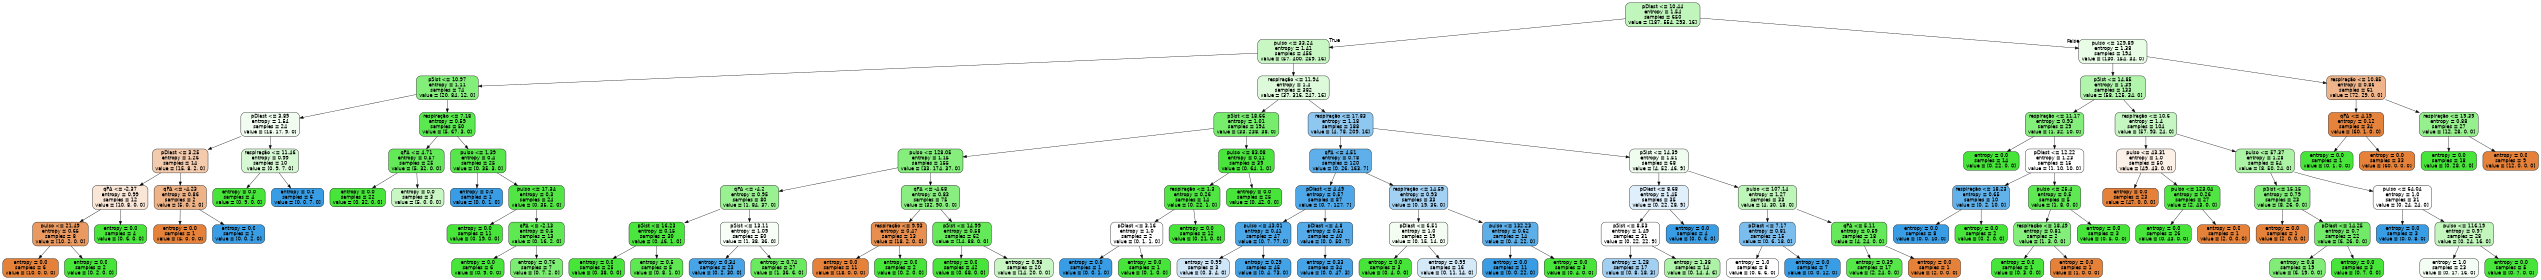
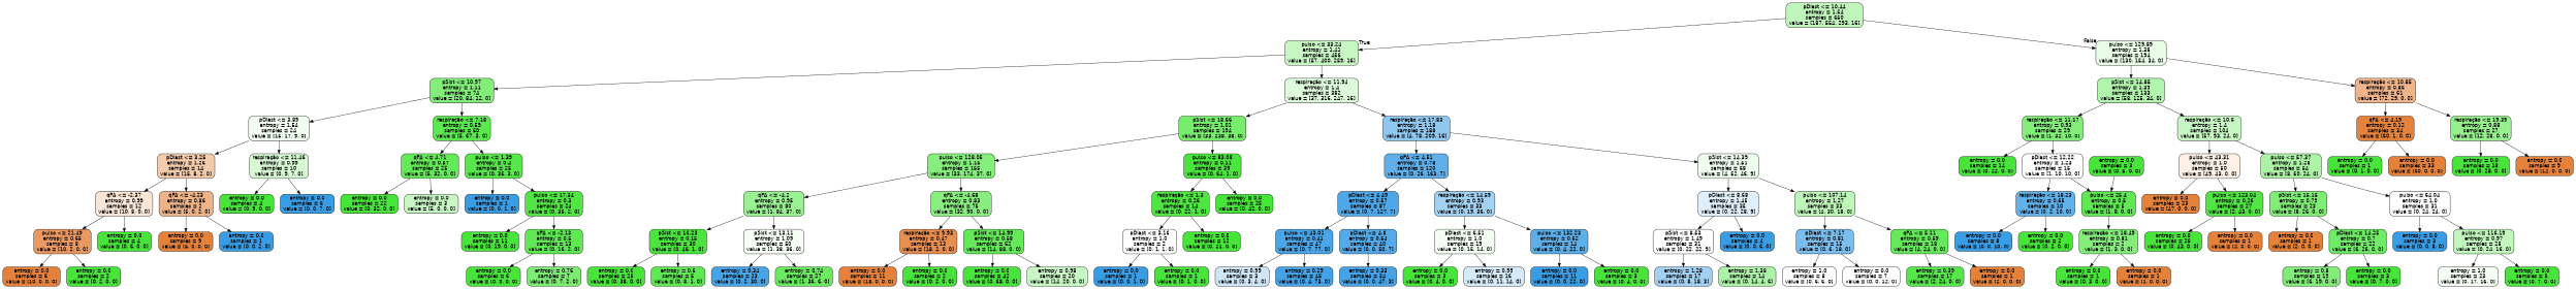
  digraph {
    node [color=black fillcolor="#47e539" fontname=helvetica shape=box style="filled, rounded"]
    edge [fontname=helvetica]
    n1 [fillcolor="#c0f6bb" label="pDiast <= 10.44\nentropy = 1.54\nsamples = 650\nvalue = [187, 554, 293, 16]"]
    n2 [fillcolor="#c8f7c4" label="pulso <= 33.24\nentropy = 1.41\nsamples = 456\nvalue = [57, 400, 259, 16]"]
    n3 [fillcolor="#e8fce6" label="pulso <= 129.89\nentropy = 1.38\nsamples = 194\nvalue = [130, 154, 34, 0]"]
    n4 [fillcolor="#84ee7b" label="pSist <= 10.97\nentropy = 1.11\nsamples = 74\nvalue = [20, 84, 12, 0]"]
    n5 [fillcolor="#ddfada" label="respiração <= 11.94\nentropy = 1.4\nsamples = 382\nvalue = [37, 316, 247, 16]"]
    n6 [fillcolor="#b1f4ac" label="pSist <= 14.85\nentropy = 1.39\nsamples = 133\nvalue = [58, 125, 34, 0]"]
    n7 [fillcolor="#efb489" label="respiração <= 10.85\nentropy = 0.86\nsamples = 61\nvalue = [72, 29, 0, 0]"]
    n8 [fillcolor="#f1fdf0" label="pDiast <= 3.89\nentropy = 1.54\nsamples = 24\nvalue = [15, 17, 9, 0]"]
    n9 [fillcolor="#5ce850" label="respiração <= 7.18\nentropy = 0.59\nsamples = 50\nvalue = [5, 67, 3, 0]"]
    n10 [fillcolor="#77ec6d" label="pSist <= 18.66\nentropy = 1.01\nsamples = 194\nvalue = [33, 238, 38, 0]"]
    n11 [fillcolor="#8ec7f0" label="respiração <= 17.83\nentropy = 1.18\nsamples = 188\nvalue = [4, 78, 209, 16]"]
    n12 [fillcolor="#f4cbad" label="pDiast <= 3.25\nentropy = 1.26\nsamples = 14\nvalue = [15, 8, 2, 0]"]
    n13 [fillcolor="#d6f9d3" label="respiração <= 11.46\nentropy = 0.99\nsamples = 10\nvalue = [0, 9, 7, 0]"]
    n14 [fillcolor="#64e958" label="qPA <= 4.71\nentropy = 0.57\nsamples = 25\nvalue = [5, 32, 0, 0]"]
    n15 [fillcolor="#57e74a" label="pulso <= 1.39\nentropy = 0.4\nsamples = 25\nvalue = [0, 35, 3, 0]"]
    n16 [fillcolor="#fae6d7" label="qPA <= -2.37\nentropy = 0.99\nsamples = 12\nvalue = [10, 8, 0, 0]"]
    n17 [fillcolor="#efb388" label="qPA <= -4.23\nentropy = 0.86\nsamples = 2\nvalue = [5, 0, 2, 0]"]
    n18 [label="entropy = 0.0\nsamples = 4\nvalue = [0, 9, 0, 0]"]
    n19 [fillcolor="#399de5" label="entropy = 0.0\nsamples = 6\nvalue = [0, 0, 7, 0]"]
    n20 [fillcolor="#ea9a61" label="pulso <= 21.49\nentropy = 0.65\nsamples = 8\nvalue = [10, 2, 0, 0]"]
    n21 [label="entropy = 0.0\nsamples = 4\nvalue = [0, 6, 0, 0]"]
-   n22 [fillcolor="#e58139" label="entropy = 0.0\nsamples = 1\nvalue = [5, 0, 0, 0]"]
+   n22 [fillcolor="#e58139" label="entropy = 0.0\nsamples = 9\nvalue = [5, 0, 0, 0]"]
    n23 [fillcolor="#399de5" label="entropy = 0.0\nsamples = 1\nvalue = [0, 0, 2, 0]"]
    n24 [fillcolor="#e58139" label="entropy = 0.0\nsamples = 6\nvalue = [10, 0, 0, 0]"]
    n25 [label="entropy = 0.0\nsamples = 2\nvalue = [0, 2, 0, 0]"]
    n26 [label="entropy = 0.0\nsamples = 22\nvalue = [0, 32, 0, 0]"]
    n27 [fillcolor="#c8f7c4" label="entropy = 0.0\nsamples = 3\nvalue = [5, 0, 0, 0]"]
    n28 [fillcolor="#399de5" label="entropy = 0.0\nsamples = 1\nvalue = [0, 0, 1, 0]"]
    n29 [fillcolor="#52e644" label="pulso <= 17.34\nentropy = 0.3\nsamples = 24\nvalue = [0, 35, 2, 0]"]
    n30 [label="entropy = 0.0\nsamples = 11\nvalue = [0, 19, 0, 0]"]
    n31 [fillcolor="#5ee852" label="qPA <= -2.13\nentropy = 0.5\nsamples = 13\nvalue = [0, 16, 2, 0]"]
    n32 [label="entropy = 0.0\nsamples = 6\nvalue = [0, 9, 0, 0]"]
    n33 [fillcolor="#7cec72" label="entropy = 0.76\nsamples = 7\nvalue = [0, 7, 2, 0]"]
    n34 [fillcolor="#85ee7c" label="pulso <= 128.05\nentropy = 1.15\nsamples = 155\nvalue = [33, 174, 37, 0]"]
    n35 [fillcolor="#4ae53c" label="pulso <= 83.08\nentropy = 0.11\nsamples = 39\nvalue = [0, 64, 1, 0]"]
    n36 [fillcolor="#5fb0ea" label="qPA <= 4.51\nentropy = 0.78\nsamples = 120\nvalue = [0, 26, 163, 7]"]
    n37 [fillcolor="#eefded" label="pSist <= 14.39\nentropy = 1.51\nsamples = 68\nvalue = [4, 52, 46, 9]"]
    n38 [fillcolor="#99f192" label="qPA <= -4.2\nentropy = 0.95\nsamples = 80\nvalue = [1, 84, 37, 0]"]
    n39 [fillcolor="#88ee7f" label="qPA <= -4.68\nentropy = 0.83\nsamples = 75\nvalue = [32, 90, 0, 0]"]
    n40 [fillcolor="#4fe642" label="respiração <= 1.3\nentropy = 0.26\nsamples = 14\nvalue = [0, 22, 1, 0]"]
    n41 [label="entropy = 0.0\nsamples = 25\nvalue = [0, 42, 0, 0]"]
    n42 [fillcolor="#4be63d" label="pSist <= 16.23\nentropy = 0.15\nsamples = 30\nvalue = [0, 46, 1, 0]"]
    n43 [fillcolor="#f6fef5" label="pSist <= 13.11\nentropy = 1.09\nsamples = 50\nvalue = [1, 38, 36, 0]"]
    n44 [fillcolor="#e88f4f" label="respiração <= 9.93\nentropy = 0.47\nsamples = 13\nvalue = [18, 2, 0, 0]"]
    n45 [fillcolor="#64e958" label="pSist <= 14.99\nentropy = 0.58\nsamples = 62\nvalue = [14, 88, 0, 0]"]
    n46 [label="entropy = 0.0\nsamples = 25\nvalue = [0, 38, 0, 0]"]
    n47 [fillcolor="#5ee852" label="entropy = 0.5\nsamples = 5\nvalue = [0, 8, 1, 0]"]
    n48 [fillcolor="#46a4e7" label="entropy = 0.34\nsamples = 23\nvalue = [0, 2, 30, 0]"]
    n49 [fillcolor="#6aea5e" label="entropy = 0.74\nsamples = 27\nvalue = [1, 36, 6, 0]"]
    n50 [fillcolor="#e58139" label="entropy = 0.0\nsamples = 11\nvalue = [18, 0, 0, 0]"]
    n51 [label="entropy = 0.0\nsamples = 2\nvalue = [0, 2, 0, 0]"]
    n52 [label="entropy = 0.0\nsamples = 42\nvalue = [0, 68, 0, 0]"]
    n53 [fillcolor="#c8f7c4" label="entropy = 0.98\nsamples = 20\nvalue = [14, 20, 0, 0]"]
    n54 [fillcolor="#ffffff" label="pDiast <= 3.16\nentropy = 1.0\nsamples = 2\nvalue = [0, 1, 1, 0]"]
    n55 [label="entropy = 0.0\nsamples = 12\nvalue = [0, 21, 0, 0]"]
    n56 [fillcolor="#399de5" label="entropy = 0.0\nsamples = 1\nvalue = [0, 0, 1, 0]"]
    n57 [label="entropy = 0.0\nsamples = 1\nvalue = [0, 1, 0, 0]"]
    n58 [fillcolor="#4ea7e8" label="pDiast <= 4.49\nentropy = 0.57\nsamples = 87\nvalue = [0, 7, 127, 7]"]
    n59 [fillcolor="#a2d1f3" label="respiração <= 14.59\nentropy = 0.93\nsamples = 33\nvalue = [0, 19, 36, 0]"]
    n60 [fillcolor="#dfeffb" label="pDiast <= 8.68\nentropy = 1.45\nsamples = 35\nvalue = [0, 22, 28, 9]"]
    n61 [fillcolor="#bef6b9" label="pulso <= 107.14\nentropy = 1.27\nsamples = 33\nvalue = [4, 30, 18, 0]"]
    n62 [fillcolor="#4ba6e7" label="pulso <= 43.01\nentropy = 0.41\nsamples = 47\nvalue = [0, 7, 77, 0]"]
    n63 [fillcolor="#55abe9" label="pDiast <= 4.8\nentropy = 0.54\nsamples = 40\nvalue = [0, 0, 50, 7]"]
    n64 [fillcolor="#f3fdf2" label="pDiast <= 6.51\nentropy = 1.0\nsamples = 19\nvalue = [0, 15, 14, 0]"]
    n65 [fillcolor="#5dafea" label="pulso <= 132.23\nentropy = 0.62\nsamples = 14\nvalue = [0, 4, 22, 0]"]
    n66 [fillcolor="#cee6f8" label="entropy = 0.99\nsamples = 3\nvalue = [0, 3, 4, 0]"]
    n67 [fillcolor="#44a2e6" label="entropy = 0.29\nsamples = 45\nvalue = [0, 4, 73, 0]"]
    n68 [fillcolor="#46a3e7" label="entropy = 0.33\nsamples = 34\nvalue = [0, 0, 47, 3]"]
    n69 [label="entropy = 0.0\nsamples = 3\nvalue = [0, 4, 0, 0]"]
    n70 [fillcolor="#d5eaf9" label="entropy = 0.99\nsamples = 16\nvalue = [0, 11, 14, 0]"]
    n71 [fillcolor="#399de5" label="entropy = 0.0\nsamples = 11\nvalue = [0, 0, 22, 0]"]
    n72 [label="entropy = 0.0\nsamples = 3\nvalue = [0, 4, 0, 0]"]
    n73 [fillcolor="#ffffff" label="pSist <= 8.53\nentropy = 1.49\nsamples = 31\nvalue = [0, 22, 22, 9]"]
    n74 [fillcolor="#399de5" label="entropy = 0.0\nsamples = 4\nvalue = [0, 0, 6, 0]"]
    n75 [fillcolor="#7bbeee" label="pDiast <= 7.17\nentropy = 0.81\nsamples = 15\nvalue = [0, 6, 18, 0]"]
    n76 [fillcolor="#66e95a" label="qPA <= 5.11\nentropy = 0.59\nsamples = 18\nvalue = [4, 24, 0, 0]"]
    n77 [fillcolor="#a1d0f3" label="entropy = 1.28\nsamples = 17\nvalue = [0, 8, 18, 3]"]
    n78 [fillcolor="#adf3a7" label="entropy = 1.38\nsamples = 14\nvalue = [0, 14, 4, 6]"]
    n79 [fillcolor="#ffffff" label="entropy = 1.0\nsamples = 8\nvalue = [0, 6, 6, 0]"]
-   n80 [fillcolor="#399de5" label="entropy = 0.0\nsamples = 7\nvalue = [0, 0, 12, 0]"]
+   n80 [fillcolor="#ffffff" label="entropy = 0.0\nsamples = 7\nvalue = [0, 0, 12, 0]"]
    n81 [fillcolor="#56e749" label="entropy = 0.39\nsamples = 17\nvalue = [2, 24, 0, 0]"]
    n82 [fillcolor="#e58139" label="entropy = 0.0\nsamples = 1\nvalue = [2, 0, 0, 0]"]
    n83 [fillcolor="#84ee7b" label="respiração <= 11.17\nentropy = 0.93\nsamples = 29\nvalue = [1, 32, 10, 0]"]
    n84 [fillcolor="#c6f7c2" label="respiração <= 10.6\nentropy = 1.4\nsamples = 104\nvalue = [57, 93, 24, 0]"]
    n85 [fillcolor="#e5833c" label="qPA <= 4.19\nentropy = 0.12\nsamples = 34\nvalue = [60, 1, 0, 0]"]
    n86 [fillcolor="#96f08e" label="respiração <= 19.39\nentropy = 0.88\nsamples = 27\nvalue = [12, 28, 0, 0]"]
    n87 [label="entropy = 0.0\nsamples = 14\nvalue = [0, 22, 0, 0]"]
    n88 [fillcolor="#ffffff" label="pDiast <= 12.22\nentropy = 1.23\nsamples = 15\nvalue = [1, 10, 10, 0]"]
    n89 [fillcolor="#fcf0e7" label="pulso <= 43.31\nentropy = 1.0\nsamples = 50\nvalue = [49, 43, 0, 0]"]
    n90 [fillcolor="#adf3a6" label="pulso <= 57.37\nentropy = 1.28\nsamples = 54\nvalue = [8, 50, 24, 0]"]
    n91 [fillcolor="#61b1ea" label="respiração <= 18.23\nentropy = 0.65\nsamples = 10\nvalue = [0, 2, 10, 0]"]
    n92 [fillcolor="#5ee852" label="pulso <= 25.4\nentropy = 0.5\nsamples = 5\nvalue = [1, 8, 0, 0]"]
    n93 [fillcolor="#399de5" label="entropy = 0.0\nsamples = 8\nvalue = [0, 0, 10, 0]"]
    n94 [label="entropy = 0.0\nsamples = 2\nvalue = [0, 2, 0, 0]"]
    n95 [fillcolor="#84ee7b" label="respiração <= 18.49\nentropy = 0.81\nsamples = 2\nvalue = [1, 3, 0, 0]"]
    n96 [label="entropy = 0.0\nsamples = 3\nvalue = [0, 5, 0, 0]"]
    n97 [label="entropy = 0.0\nsamples = 1\nvalue = [0, 3, 0, 0]"]
    n98 [fillcolor="#e58139" label="entropy = 0.0\nsamples = 1\nvalue = [1, 0, 0, 0]"]
    n99 [fillcolor="#e58139" label="entropy = 0.0\nsamples = 23\nvalue = [47, 0, 0, 0]"]
    n100 [fillcolor="#50e642" label="pulso <= 123.04\nentropy = 0.26\nsamples = 27\nvalue = [2, 43, 0, 0]"]
    n101 [fillcolor="#80ed76" label="pSist <= 15.15\nentropy = 0.79\nsamples = 23\nvalue = [8, 26, 0, 0]"]
    n102 [fillcolor="#ffffff" label="pulso <= 64.04\nentropy = 1.0\nsamples = 31\nvalue = [0, 24, 24, 0]"]
    n103 [label="entropy = 0.0\nsamples = 26\nvalue = [0, 43, 0, 0]"]
    n104 [fillcolor="#e58139" label="entropy = 0.0\nsamples = 1\nvalue = [2, 0, 0, 0]"]
    n105 [fillcolor="#e58139" label="entropy = 0.0\nsamples = 1\nvalue = [2, 0, 0, 0]"]
    n106 [fillcolor="#71eb67" label="pDiast <= 14.25\nentropy = 0.7\nsamples = 22\nvalue = [6, 26, 0, 0]"]
    n107 [fillcolor="#399de5" label="entropy = 0.0\nsamples = 3\nvalue = [0, 0, 8, 0]"]
    n108 [fillcolor="#c2f6bd" label="pulso <= 116.19\nentropy = 0.97\nsamples = 28\nvalue = [0, 24, 16, 0]"]
    n109 [fillcolor="#81ed78" label="entropy = 0.8\nsamples = 19\nvalue = [6, 19, 0, 0]"]
    n110 [label="entropy = 0.0\nsamples = 3\nvalue = [0, 7, 0, 0]"]
    n111 [fillcolor="#f4fdf3" label="entropy = 1.0\nsamples = 23\nvalue = [0, 17, 16, 0]"]
    n112 [label="entropy = 0.0\nsamples = 5\nvalue = [0, 7, 0, 0]"]
    n113 [label="entropy = 0.0\nsamples = 1\nvalue = [0, 1, 0, 0]"]
    n114 [fillcolor="#e58139" label="entropy = 0.0\nsamples = 33\nvalue = [60, 0, 0, 0]"]
    n115 [label="entropy = 0.0\nsamples = 18\nvalue = [0, 28, 0, 0]"]
    n116 [fillcolor="#e58139" label="entropy = 0.0\nsamples = 9\nvalue = [12, 0, 0, 0]"]
    n1 -> n2 [headlabel=True labelangle=45 labeldistance=2.5]
    n1 -> n3 [headlabel=False labelangle=-45 labeldistance=2.5]
    n2 -> n4
    n2 -> n5
    n3 -> n6
    n3 -> n7
    n4 -> n8
    n4 -> n9
    n5 -> n10
    n5 -> n11
    n6 -> n83
    n6 -> n84
    n7 -> n85
    n7 -> n86
    n8 -> n12
    n8 -> n13
    n9 -> n14
    n9 -> n15
    n10 -> n34
    n10 -> n35
    n11 -> n36
    n11 -> n37
    n12 -> n16
    n12 -> n17
    n13 -> n18
    n13 -> n19
    n14 -> n26
    n14 -> n27
    n15 -> n28
    n15 -> n29
    n16 -> n20
    n16 -> n21
    n17 -> n22
    n17 -> n23
    n20 -> n24
    n20 -> n25
    n29 -> n30
    n29 -> n31
    n31 -> n32
    n31 -> n33
    n34 -> n38
    n34 -> n39
    n35 -> n40
    n35 -> n41
    n36 -> n58
    n36 -> n59
    n37 -> n60
    n37 -> n61
    n38 -> n42
    n38 -> n43
    n39 -> n44
    n39 -> n45
    n40 -> n54
    n40 -> n55
    n42 -> n46
    n42 -> n47
    n43 -> n48
    n43 -> n49
    n44 -> n50
    n44 -> n51
    n45 -> n52
    n45 -> n53
    n54 -> n56
    n54 -> n57
    n58 -> n62
    n58 -> n63
    n59 -> n64
    n59 -> n65
    n60 -> n73
    n60 -> n74
    n61 -> n75
    n61 -> n76
    n62 -> n66
    n62 -> n67
    n63 -> n68
    n64 -> n69
    n64 -> n70
    n65 -> n71
    n65 -> n72
    n73 -> n77
    n73 -> n78
    n75 -> n79
    n75 -> n80
    n76 -> n81
    n76 -> n82
    n83 -> n87
    n83 -> n88
    n84 -> n89
    n84 -> n90
    n85 -> n113
    n85 -> n114
    n86 -> n115
    n86 -> n116
    n88 -> n91
    n88 -> n92
    n89 -> n99
    n89 -> n100
    n90 -> n101
    n90 -> n102
    n91 -> n93
    n91 -> n94
    n92 -> n95
-   n92 -> n96
+   n96 -> n92
    n95 -> n97
    n95 -> n98
    n100 -> n103
    n100 -> n104
    n101 -> n105
    n101 -> n106
    n102 -> n107
    n102 -> n108
    n106 -> n109
    n106 -> n110
    n108 -> n111
    n108 -> n112
  }
